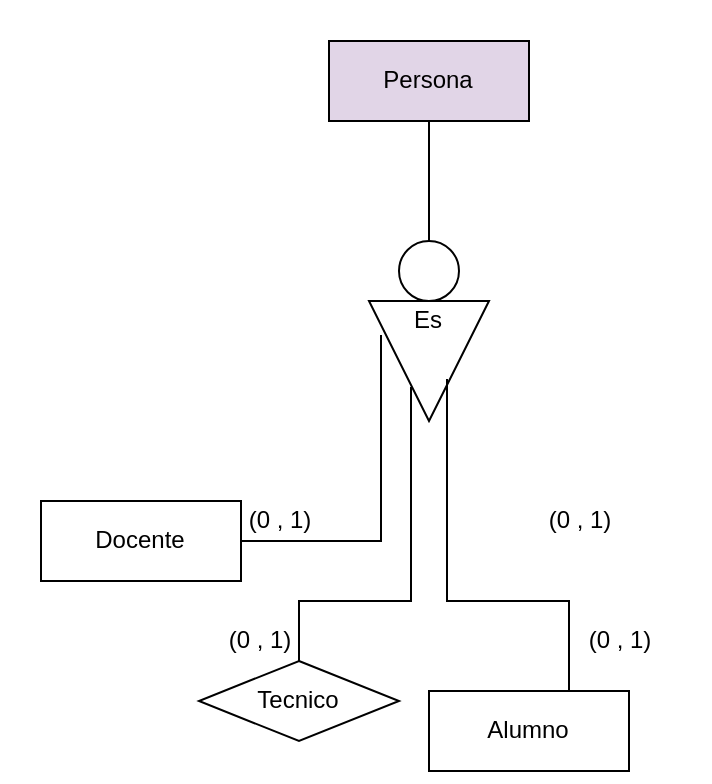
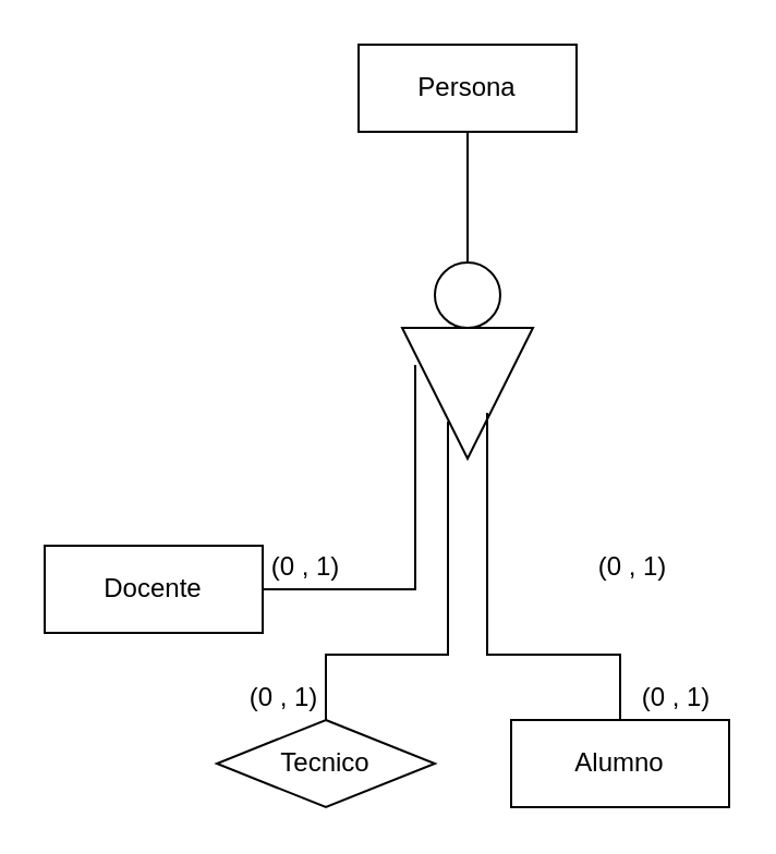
  <mxCell id="0" />
  <mxCell id="1" parent="0" />
  <mxCell id="2" style="edgeStyle=orthogonalEdgeStyle;rounded=0;orthogonalLoop=1;jettySize=auto;html=1;endArrow=none;endFill=0;" edge="1" parent="1" source="3" target="12"><mxGeometry relative="1" as="geometry" /></mxCell>
- <mxCell id="3" value="Persona" style="whiteSpace=wrap;html=1;align=center;fillColor=#e1d5e7;" vertex="1" parent="1"><mxGeometry x="164" y="20" width="100" height="40" as="geometry" /></mxCell>
+ <mxCell id="3" value="Persona" style="whiteSpace=wrap;html=1;align=center;" vertex="1" parent="1"><mxGeometry x="164" y="20" width="100" height="40" as="geometry" /></mxCell>
  <mxCell id="4" value="" style="triangle;whiteSpace=wrap;html=1;dashed=0;direction=south;" vertex="1" parent="1"><mxGeometry x="184" y="150" width="60" height="60" as="geometry" /></mxCell>
- <mxCell id="5" value="Es" style="text;html=1;strokeColor=none;fillColor=none;align=center;verticalAlign=middle;whiteSpace=wrap;rounded=0;" vertex="1" parent="1"><mxGeometry x="194" y="150" width="40" height="20" as="geometry" /></mxCell>
  <mxCell id="6" style="edgeStyle=orthogonalEdgeStyle;rounded=0;orthogonalLoop=1;jettySize=auto;html=1;entryX=0.717;entryY=0.65;entryDx=0;entryDy=0;entryPerimeter=0;endArrow=none;endFill=0;" edge="1" parent="1" source="7" target="4"><mxGeometry relative="1" as="geometry"><Array as="points"><mxPoint x="149" y="300" /><mxPoint x="205" y="300" /></Array></mxGeometry></mxCell>
  <mxCell id="7" value="Tecnico" style="rhombus;whiteSpace=wrap;html=1;align=center;" vertex="1" parent="1"><mxGeometry x="99" y="330" width="100" height="40" as="geometry" /></mxCell>
  <mxCell id="8" style="edgeStyle=orthogonalEdgeStyle;rounded=0;orthogonalLoop=1;jettySize=auto;html=1;entryX=0.283;entryY=0.9;entryDx=0;entryDy=0;endArrow=none;endFill=0;entryPerimeter=0;" edge="1" parent="1" source="9" target="4"><mxGeometry relative="1" as="geometry" /></mxCell>
  <mxCell id="9" value="Docente" style="whiteSpace=wrap;html=1;align=center;" vertex="1" parent="1"><mxGeometry x="20" y="250" width="100" height="40" as="geometry" /></mxCell>
  <mxCell id="10" style="edgeStyle=orthogonalEdgeStyle;rounded=0;orthogonalLoop=1;jettySize=auto;html=1;entryX=0.65;entryY=0.35;entryDx=0;entryDy=0;entryPerimeter=0;endArrow=none;endFill=0;" edge="1" parent="1" source="11" target="4"><mxGeometry relative="1" as="geometry"><Array as="points"><mxPoint x="284" y="300" /><mxPoint x="223" y="300" /></Array></mxGeometry></mxCell>
- <mxCell id="11" value="Alumno" style="whiteSpace=wrap;html=1;align=center;" vertex="1" parent="1"><mxGeometry x="214" y="345" width="100" height="40" as="geometry" /></mxCell>
+ <mxCell id="11" value="Alumno" style="whiteSpace=wrap;html=1;align=center;" vertex="1" parent="1"><mxGeometry x="234" y="330" width="100" height="40" as="geometry" /></mxCell>
  <mxCell id="12" value="" style="shape=ellipse;html=1;dashed=0;whitespace=wrap;aspect=fixed;perimeter=ellipsePerimeter;" vertex="1" parent="1"><mxGeometry x="199" y="120" width="30" height="30" as="geometry" /></mxCell>
  <mxCell id="13" value="(0 , 1)" style="text;html=1;strokeColor=none;fillColor=none;align=center;verticalAlign=middle;whiteSpace=wrap;rounded=0;" vertex="1" parent="1"><mxGeometry x="290" y="310" width="40" height="20" as="geometry" /></mxCell>
  <mxCell id="14" value="(0 , 1)" style="text;html=1;strokeColor=none;fillColor=none;align=center;verticalAlign=middle;whiteSpace=wrap;rounded=0;" vertex="1" parent="1"><mxGeometry x="110" y="310" width="40" height="20" as="geometry" /></mxCell>
  <mxCell id="15" value="(0 , 1)" style="text;html=1;strokeColor=none;fillColor=none;align=center;verticalAlign=middle;whiteSpace=wrap;rounded=0;" vertex="1" parent="1"><mxGeometry x="120" y="250" width="40" height="20" as="geometry" /></mxCell>
  <mxCell id="16" value="(0 , 1)" style="text;html=1;strokeColor=none;fillColor=none;align=center;verticalAlign=middle;whiteSpace=wrap;rounded=0;" vertex="1" parent="1"><mxGeometry x="270" y="250" width="40" height="20" as="geometry" /></mxCell>
